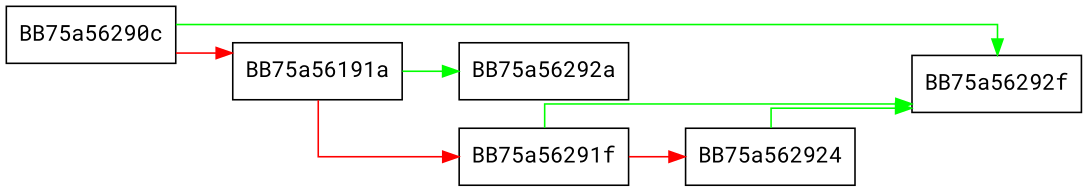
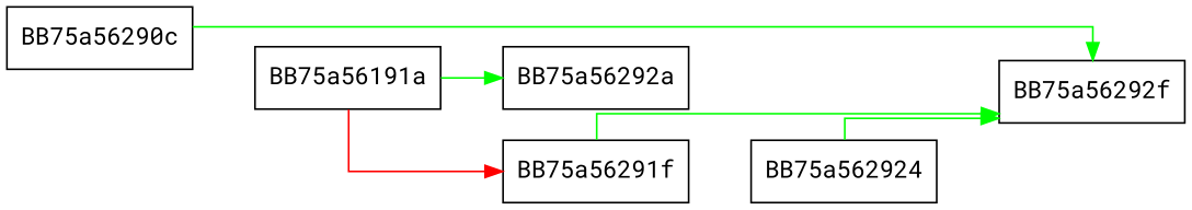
  digraph {
    fontname="Roboto Mono"
    rankdir=LR
    splines=ortho
    node [fontname="Roboto Mono" shape=box]
    edge [color=green fontname="Roboto Mono"]
    BB75a56290c
    BB75a56292f
    n3 [label=BB75a56191a]
    BB75a56292a
    BB75a56291f
    BB75a562924
    BB75a56290c -> BB75a56292f
-   BB75a56290c -> n3 [color=red]
    n3 -> BB75a56292a
    n3 -> BB75a56291f [color=red]
    BB75a56291f -> BB75a56292f
-   BB75a56291f -> BB75a562924 [color=red]
    BB75a562924 -> BB75a56292f
  }
